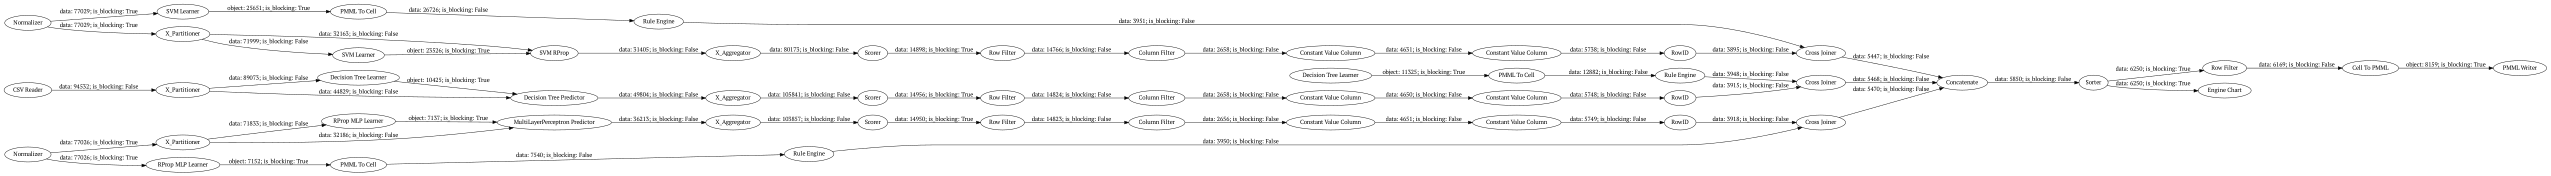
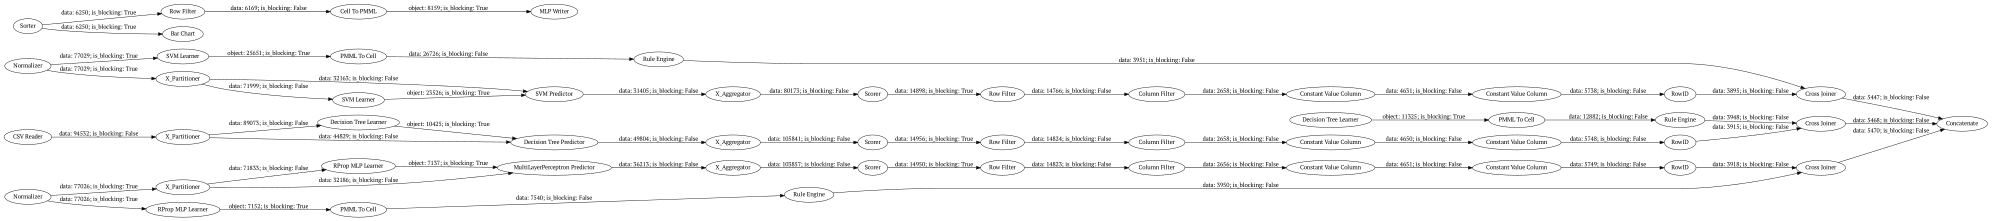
  digraph {
    fontname="PT Serif"
    rankdir=LR
    node [fontname="PT Serif"]
    edge [fontname="PT Serif"]
    n1 [label="RProp MLP Learner"]
    n2 [label="MultiLayerPerceptron Predictor"]
    n3 [label=X_Aggregator]
    n4 [label="Row Filter"]
    n5 [label="Cell To PMML"]
-   n6 [label="PMML Writer"]
+   n6 [label="MLP Writer"]
    n7 [label="Constant Value Column"]
    n8 [label=RowID]
    n9 [label="Cross Joiner"]
    n10 [label=Concatenate]
    n11 [label=Sorter]
    n12 [label="Cross Joiner"]
    n13 [label="Column Filter"]
    n14 [label="Constant Value Column"]
    n15 [label="Constant Value Column"]
-   n16 [label="Engine Chart"]
+   n16 [label="Bar Chart"]
    n17 [label="Constant Value Column"]
    n18 [label="Column Filter"]
    n19 [label="Row Filter"]
    n20 [label="Decision Tree Learner"]
    n21 [label="Decision Tree Predictor"]
    n22 [label=X_Aggregator]
    n23 [label="PMML To Cell"]
    n24 [label="Rule Engine"]
    n25 [label="Column Filter"]
    n26 [label="Constant Value Column"]
    n27 [label="Constant Value Column"]
    n28 [label=X_Aggregator]
    n29 [label=Scorer]
    n30 [label=Normalizer]
    n31 [label="SVM Learner"]
    n32 [label=X_Partitioner]
    n33 [label=Normalizer]
    n34 [label=X_Partitioner]
    n35 [label="RProp MLP Learner"]
    n36 [label="Rule Engine"]
    n37 [label="PMML To Cell"]
    n38 [label="Rule Engine"]
    n39 [label="Cross Joiner"]
    n40 [label=Scorer]
    n41 [label=RowID]
    n42 [label="PMML To Cell"]
    n43 [label="Row Filter"]
    n44 [label=RowID]
    n45 [label="CSV Reader"]
    n46 [label=X_Partitioner]
    n47 [label="Row Filter"]
-   n48 [label="SVM RProp"]
+   n48 [label="SVM Predictor"]
    n49 [label="SVM Learner"]
    n50 [label=Scorer]
    n51 [label="Decision Tree Learner"]
    n1 -> n2 [label="object: 7137; is_blocking: True"]
    n2 -> n3 [label="data: 36213; is_blocking: False"]
    n3 -> n40 [label="data: 103857; is_blocking: False"]
    n4 -> n5 [label="data: 6169; is_blocking: False"]
    n5 -> n6 [label="object: 8159; is_blocking: True"]
    n7 -> n8 [label="data: 5738; is_blocking: False"]
    n8 -> n9 [label="data: 3895; is_blocking: False"]
    n9 -> n10 [label="data: 5447; is_blocking: False"]
-   n10 -> n11 [label="data: 5850; is_blocking: False"]
    n11 -> n4 [label="data: 6250; is_blocking: True"]
    n11 -> n16 [label="data: 6250; is_blocking: True"]
    n12 -> n10 [label="data: 5468; is_blocking: False"]
    n13 -> n14 [label="data: 2656; is_blocking: False"]
    n14 -> n15 [label="data: 4651; is_blocking: False"]
    n15 -> n41 [label="data: 5749; is_blocking: False"]
    n17 -> n7 [label="data: 4631; is_blocking: False"]
    n18 -> n17 [label="data: 2658; is_blocking: False"]
    n19 -> n18 [label="data: 14766; is_blocking: False"]
    n20 -> n21 [label="object: 10425; is_blocking: True"]
    n21 -> n22 [label="data: 49804; is_blocking: False"]
    n22 -> n50 [label="data: 105841; is_blocking: False"]
    n23 -> n24 [label="data: 12882; is_blocking: False"]
    n24 -> n12 [label="data: 3948; is_blocking: False"]
    n25 -> n26 [label="data: 2658; is_blocking: False"]
    n26 -> n27 [label="data: 4650; is_blocking: False"]
    n27 -> n44 [label="data: 5748; is_blocking: False"]
    n28 -> n29 [label="data: 80173; is_blocking: False"]
    n29 -> n19 [label="data: 14898; is_blocking: True"]
    n30 -> n31 [label="data: 77029; is_blocking: True"]
    n30 -> n32 [label="data: 77029; is_blocking: True"]
    n31 -> n42 [label="object: 25651; is_blocking: True"]
    n32 -> n48 [label="data: 32163; is_blocking: False"]
    n32 -> n49 [label="data: 71999; is_blocking: False"]
    n33 -> n34 [label="data: 77026; is_blocking: True"]
    n33 -> n35 [label="data: 77026; is_blocking: True"]
    n34 -> n1 [label="data: 71833; is_blocking: False"]
    n34 -> n2 [label="data: 32186; is_blocking: False"]
    n35 -> n37 [label="object: 7152; is_blocking: True"]
    n36 -> n9 [label="data: 3951; is_blocking: False"]
    n37 -> n38 [label="data: 7540; is_blocking: False"]
    n38 -> n39 [label="data: 3950; is_blocking: False"]
    n39 -> n10 [label="data: 5470; is_blocking: False"]
    n40 -> n47 [label="data: 14950; is_blocking: True"]
    n41 -> n39 [label="data: 3918; is_blocking: False"]
    n42 -> n36 [label="data: 26726; is_blocking: False"]
    n43 -> n25 [label="data: 14824; is_blocking: False"]
    n44 -> n12 [label="data: 3915; is_blocking: False"]
    n45 -> n46 [label="data: 94532; is_blocking: False"]
    n46 -> n20 [label="data: 89073; is_blocking: False"]
    n46 -> n21 [label="data: 44829; is_blocking: False"]
    n47 -> n13 [label="data: 14823; is_blocking: False"]
    n48 -> n28 [label="data: 31405; is_blocking: False"]
    n49 -> n48 [label="object: 23526; is_blocking: True"]
    n50 -> n43 [label="data: 14956; is_blocking: True"]
    n51 -> n23 [label="object: 11325; is_blocking: True"]
  }
